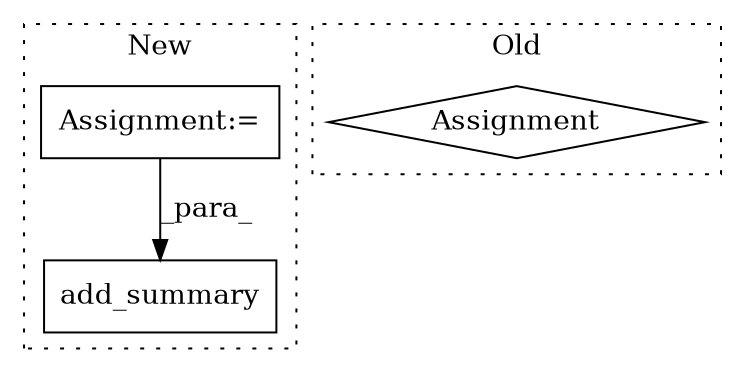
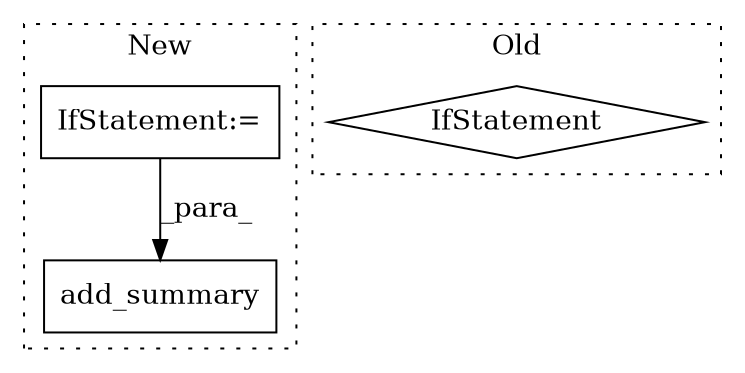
  digraph {
    node [shape=box]
    n1 [a=32 l="12,1" label=add_summary s="4265,4307"]
-   n2 [a=7 l=14 label="Assignment:=" s=2396]
-   n3 [a=25 l="4,2" label=Assignment s="3174,3192" shape=diamond]
+   n2 [a=7 l=14 label="IfStatement:=" s=2396]
+   n3 [a=25 l="4,2" label=IfStatement s="3174,3192" shape=diamond]
    subgraph cluster_1 {
      label=New
      style=dotted
      n1
      n2
    }
    subgraph cluster_2 {
      label=Old
      style=dotted
      n3
    }
    n2 -> n1 [label=_para_]
  }
